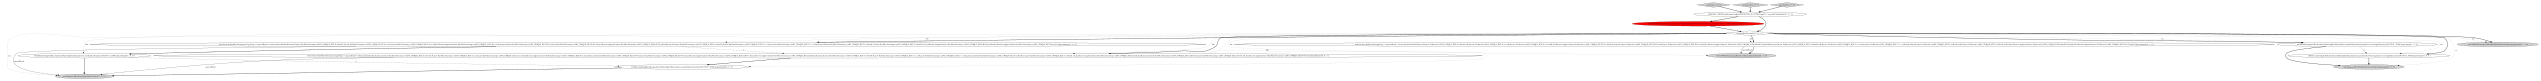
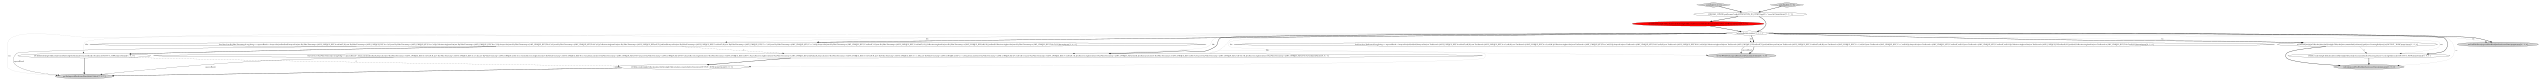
  digraph {
    fontname="EB Garamond"
    node [fillcolor=white fontname="EB Garamond" shape=ellipse style=filled]
    edge [fontname="EB Garamond" style=bold]
    n1 [fillcolor=red label="leftTable.leftJoin(rightTable,valueJoiner).leftJoin(rightTable,valueJoiner,materialized).toStream().to(OUTPUT_TOPIC)@@@4@@@['0', '1', '0']"]
    n2 [label="cacheEnabled@@@4@@@['1', '1', '1']" shape=diamond]
    n3 [label="final List<List<KeyValueTimestamp<Long,String>>> expectedResult = Arrays.asList(null,null,null,Arrays.asList(new KeyValueTimestamp<>(ANY_UNIQUE_KEY,\"A-null-null\",3L),new KeyValueTimestamp<>(ANY_UNIQUE_KEY,\"A-a-a\",4L),new KeyValueTimestamp<>(ANY_UNIQUE_KEY,\"A-a-a\",4L)),Collections.singletonList(new KeyValueTimestamp<>(ANY_UNIQUE_KEY,\"B-a-a\",5L)),Arrays.asList(new KeyValueTimestamp<>(ANY_UNIQUE_KEY,\"B-b-b\",6L),new KeyValueTimestamp<>(ANY_UNIQUE_KEY,\"B-b-b\",6L)),Collections.singletonList(new KeyValueTimestamp<>(ANY_UNIQUE_KEY,null,7L)),null,null,Arrays.asList(new KeyValueTimestamp<>(ANY_UNIQUE_KEY,\"C-null-null\",9L),new KeyValueTimestamp<>(ANY_UNIQUE_KEY,\"C-c-c\",10L),new KeyValueTimestamp<>(ANY_UNIQUE_KEY,\"C-c-c\",10L)),Arrays.asList(new KeyValueTimestamp<>(ANY_UNIQUE_KEY,\"C-null-null\",11L),new KeyValueTimestamp<>(ANY_UNIQUE_KEY,\"C-null-null\",11L)),Collections.singletonList(new KeyValueTimestamp<>(ANY_UNIQUE_KEY,null,12L)),null,null,Collections.singletonList(new KeyValueTimestamp<>(ANY_UNIQUE_KEY,\"D-d-d\",15L)))@@@9@@@['1', '0', '0']"]
    n4 [label="final List<List<KeyValueTimestamp<Long,String>>> expectedResult = Arrays.asList(null,null,null,Arrays.asList(new KeyValueTimestamp<>(ANY_UNIQUE_KEY,\"A-null-null\",3L),new KeyValueTimestamp<>(ANY_UNIQUE_KEY,\"A-a-a\",4L),new KeyValueTimestamp<>(ANY_UNIQUE_KEY,\"A-a-a\",4L)),Collections.singletonList(new KeyValueTimestamp<>(ANY_UNIQUE_KEY,\"B-a-a\",5L)),Arrays.asList(new KeyValueTimestamp<>(ANY_UNIQUE_KEY,\"B-b-b\",6L),new KeyValueTimestamp<>(ANY_UNIQUE_KEY,\"B-b-b\",6L)),Collections.singletonList(new KeyValueTimestamp<>(ANY_UNIQUE_KEY,\"null-b-b\",7L)),Collections.singletonList(new KeyValueTimestamp<>(ANY_UNIQUE_KEY,null,8L)),null,Arrays.asList(new KeyValueTimestamp<>(ANY_UNIQUE_KEY,\"C-null-null\",9L),new KeyValueTimestamp<>(ANY_UNIQUE_KEY,\"C-c-c\",10L),new KeyValueTimestamp<>(ANY_UNIQUE_KEY,\"C-c-c\",10L)),Arrays.asList(new KeyValueTimestamp<>(ANY_UNIQUE_KEY,\"C-null-null\",11L),new KeyValueTimestamp<>(ANY_UNIQUE_KEY,\"C-null-null\",11L)),Collections.singletonList(new KeyValueTimestamp<>(ANY_UNIQUE_KEY,null,12L)),null,Arrays.asList(new KeyValueTimestamp<>(ANY_UNIQUE_KEY,\"null-d-d\",14L),new KeyValueTimestamp<>(ANY_UNIQUE_KEY,\"null-d-d\",14L)),Collections.singletonList(new KeyValueTimestamp<>(ANY_UNIQUE_KEY,\"D-d-d\",15L)))@@@9@@@['0', '0', '1']"]
    n5 [fillcolor=lightgray label="runTest(expectedResult,storeName)@@@11@@@['1', '0', '1']"]
    n6 [label="leftTable.leftJoin(rightTable,valueJoiner).leftJoin(rightTable,valueJoiner,materialized).toStream().to(OUTPUT_TOPIC)@@@10@@@['1', '0', '0']"]
    n7 [label="final List<List<TestRecord<Long,String>>> expectedResult = Arrays.asList(null,null,null,Arrays.asList(new TestRecord<>(ANY_UNIQUE_KEY,\"A-null-null\",null,3L),new TestRecord<>(ANY_UNIQUE_KEY,\"A-a-a\",null,4L),new TestRecord<>(ANY_UNIQUE_KEY,\"A-a-a\",null,4L)),Collections.singletonList(new TestRecord<>(ANY_UNIQUE_KEY,\"B-a-a\",null,5L)),Arrays.asList(new TestRecord<>(ANY_UNIQUE_KEY,\"B-b-b\",null,6L),new TestRecord<>(ANY_UNIQUE_KEY,\"B-b-b\",null,6L)),Collections.singletonList(new TestRecord<>(ANY_UNIQUE_KEY,null,null,7L)),null,null,Arrays.asList(new TestRecord<>(ANY_UNIQUE_KEY,\"C-null-null\",null,9L),new TestRecord<>(ANY_UNIQUE_KEY,\"C-c-c\",null,10L),new TestRecord<>(ANY_UNIQUE_KEY,\"C-c-c\",null,10L)),Arrays.asList(new TestRecord<>(ANY_UNIQUE_KEY,\"C-null-null\",null,11L),new TestRecord<>(ANY_UNIQUE_KEY,\"C-null-null\",null,11L)),Collections.singletonList(new TestRecord<>(ANY_UNIQUE_KEY,null,null,12L)),null,null,Collections.singletonList(new TestRecord<>(ANY_UNIQUE_KEY,\"D-d-d\",null,15L)))@@@9@@@['0', '1', '0']"]
    n8 [label="leftTable.outerJoin(rightTable,valueJoiner).leftJoin(rightTable,valueJoiner,materialized).toStream().to(OUTPUT_TOPIC)@@@10@@@['0', '0', '1']"]
    n9 [label="leftTable.leftJoin(rightTable,valueJoiner).leftJoin(rightTable,valueJoiner,materialized).toStream().peek(new CountingPeek(true)).to(OUTPUT_TOPIC)@@@5@@@['1', '0', '0']"]
    n10 [fillcolor=lightgray label="runTest(expectedFinalMultiJoinResult,storeName)@@@6@@@['1', '0', '1']"]
    n11 [fillcolor=lightgray label="runTestWithDriver(expectedResult,storeName)@@@10@@@['0', '1', '0']"]
    n12 [fillcolor=lightgray label="runTestWithDriver(expectedFinalMultiJoinResult,storeName)@@@6@@@['0', '1', '0']"]
    n13 [label="leftTable.outerJoin(rightTable,valueJoiner).leftJoin(rightTable,valueJoiner,materialized).toStream().peek(new CountingPeek(true)).to(OUTPUT_TOPIC)@@@5@@@['0', '0', '1']"]
    n14 [fillcolor=lightgray label="testLeftLeft['1', '0', '0']" shape=diamond]
    n15 [label="STREAMS_CONFIG.put(StreamsConfig.APPLICATION_ID_CONFIG,appID + \"-inner-left\")@@@3@@@['1', '1', '1']"]
-   n16 [fillcolor=lightgray label="testOuterLeft['0', '0', '1']" shape=diamond]
    n17 [fillcolor=lightgray label="testLeftLeft['0', '1', '0']" shape=diamond]
    n1 -> n2
    n2 -> n3 [label=false style=dotted]
    n2 -> n3
    n2 -> n4 [label=false style=dotted]
    n2 -> n4
    n2 -> n5 [label=true style=dotted]
    n2 -> n6 [label=false style=dotted]
    n2 -> n7 [label=false style=dotted]
    n2 -> n7
    n2 -> n8 [label=false style=dotted]
    n2 -> n9
    n2 -> n9 [label=true style=dotted]
    n2 -> n10 [label=true style=dotted]
    n2 -> n11 [label=false style=dotted]
    n2 -> n12 [label=true style=dotted]
    n2 -> n12
    n2 -> n13
    n2 -> n13 [label=true style=dotted]
    n3 -> n4 [label=0 style=dashed]
    n3 -> n5 [label=expectedResult style=solid]
    n3 -> n6
    n4 -> n5 [label=expectedResult style=solid]
    n4 -> n8
    n6 -> n5
    n6 -> n8 [label=0 style=dashed]
    n7 -> n11 [label=expectedResult style=solid]
    n7 -> n11
    n8 -> n5
    n9 -> n10
    n9 -> n13 [label=0 style=dashed]
    n13 -> n10
    n14 -> n15
    n15 -> n1
    n15 -> n2
-   n16 -> n15
    n17 -> n15
  }
